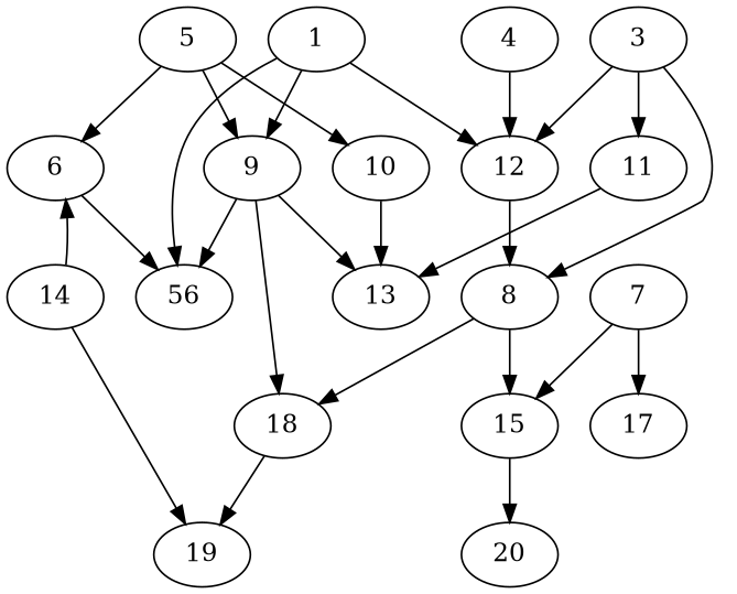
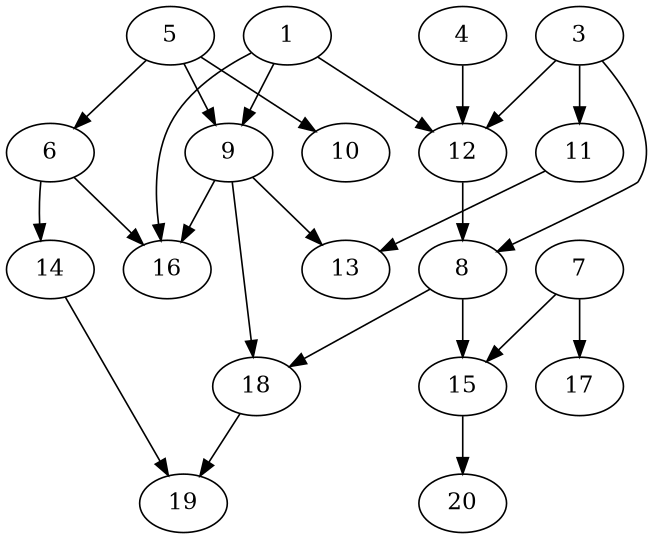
  digraph {
    node [alpha=0.00]
    1 [expect_size=48412672]
    9 [alpha=0.09 expect_size=25566208]
    12 [alpha=0.15 expect_size=26356736]
-   16 [alpha=0.10 expect_size=36761600 label=56]
+   16 [alpha=0.10 expect_size=36761600]
    18 [alpha=0.17 expect_size=27451392]
    13 [alpha=0.14 expect_size=38530048]
    10 [alpha=0.01 expect_size=46888960]
    8 [alpha=0.02 expect_size=23854080]
    19 [alpha=0.17 expect_size=31546368]
    17 [alpha=0.12 expect_size=37241856]
    7 [alpha=0.16 expect_size=36413440]
    15 [alpha=0.19 expect_size=21380096]
    20 [alpha=0.14 expect_size=5810176]
    3 [alpha=0.04 expect_size=18867200]
    11 [alpha=0.19 expect_size=26037248]
    4 [alpha=0.09 expect_size=46396416]
    5 [alpha=0.07 expect_size=19867648]
    6 [expect_size=39353344]
    14 [alpha=0.02 expect_size=48279552]
    1 -> 9
    1 -> 12
    1 -> 16
    9 -> 16
    9 -> 18
    9 -> 13
    12 -> 8
    18 -> 19
-   10 -> 13
    8 -> 18
    8 -> 15
    7 -> 17
    7 -> 15
    15 -> 20
    3 -> 12
    3 -> 8
    3 -> 11
    11 -> 13
    4 -> 12
    5 -> 9
    5 -> 10
    5 -> 6
    6 -> 16
-   14 -> 6
+   6 -> 14
    14 -> 19
  }
